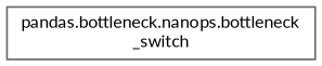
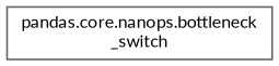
  digraph {
    rankdir=LR
    fontname=Lato
-   n1 [color=grey40 fillcolor=white fontname=Lato fontsize=10 height=0.2 label="pandas.bottleneck.nanops.bottleneck\l_switch" shape=box style=filled width=0.4]
+   n1 [color=grey40 fillcolor=white fontname=Lato fontsize=10 height=0.2 label="pandas.core.nanops.bottleneck\l_switch" shape=box style=filled width=0.4]
  }
